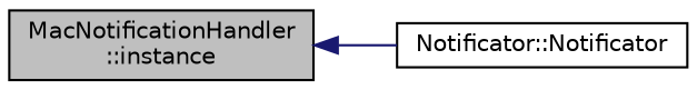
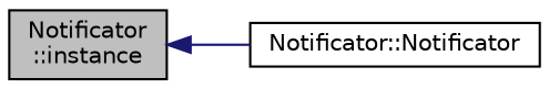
  digraph {
    rankdir=LR
    node [color=black fontname=Helvetica fontsize=10 shape=record style=filled]
-   n1 [fillcolor=grey75 fontcolor=black height=0.2 label="MacNotificationHandler\l::instance" width=0.4]
+   n1 [fillcolor=grey75 fontcolor=black height=0.2 label="Notificator\l::instance" width=0.4]
    n2 [fillcolor=white height=0.2 label="Notificator::Notificator" width=0.4]
    n1 -> n2 [color=midnightblue dir=back fontname=Helvetica fontsize=10 labelfontname=Helvetica labelfontsize=10 style=solid]
  }
